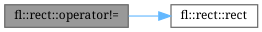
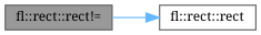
  digraph {
    rankdir=LR
    fontname="Noto Serif"
    node [fontname="Noto Serif" fontsize=10 shape=box style=filled]
-   n1 [color=gray40 fillcolor=grey60 fontcolor=black height=0.2 label="fl::rect::operator!=" width=0.4]
+   n1 [color=gray40 fillcolor=grey60 fontcolor=black height=0.2 label="fl::rect::rect!=" width=0.4]
    n2 [color=grey40 fillcolor=white height=0.2 label="fl::rect::rect" width=0.4]
    n1 -> n2 [color=steelblue1 fontname="Noto Serif" fontsize=10 labelfontname=Helvetica labelfontsize=10 style=solid]
  }
